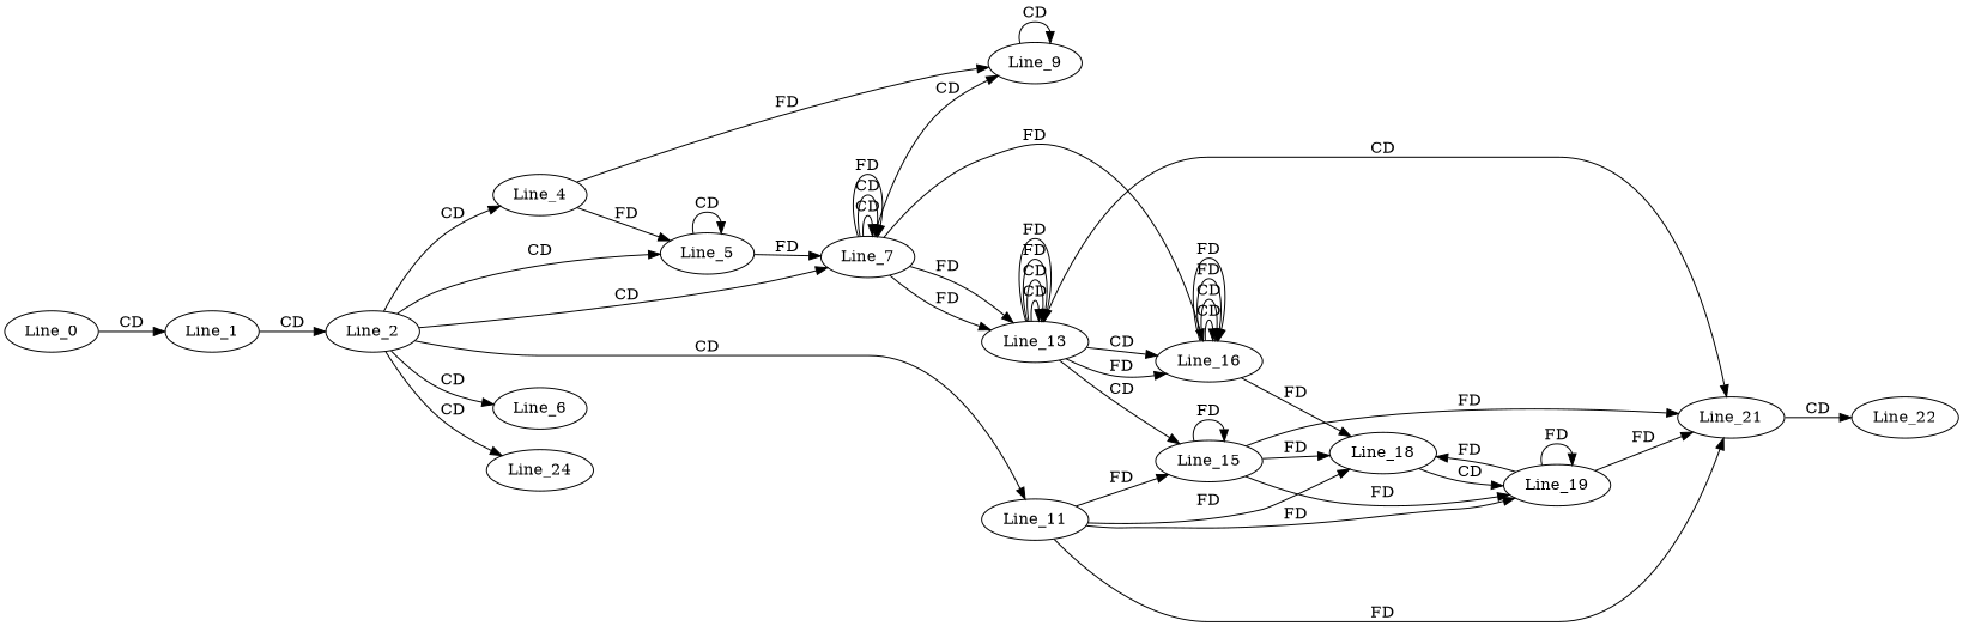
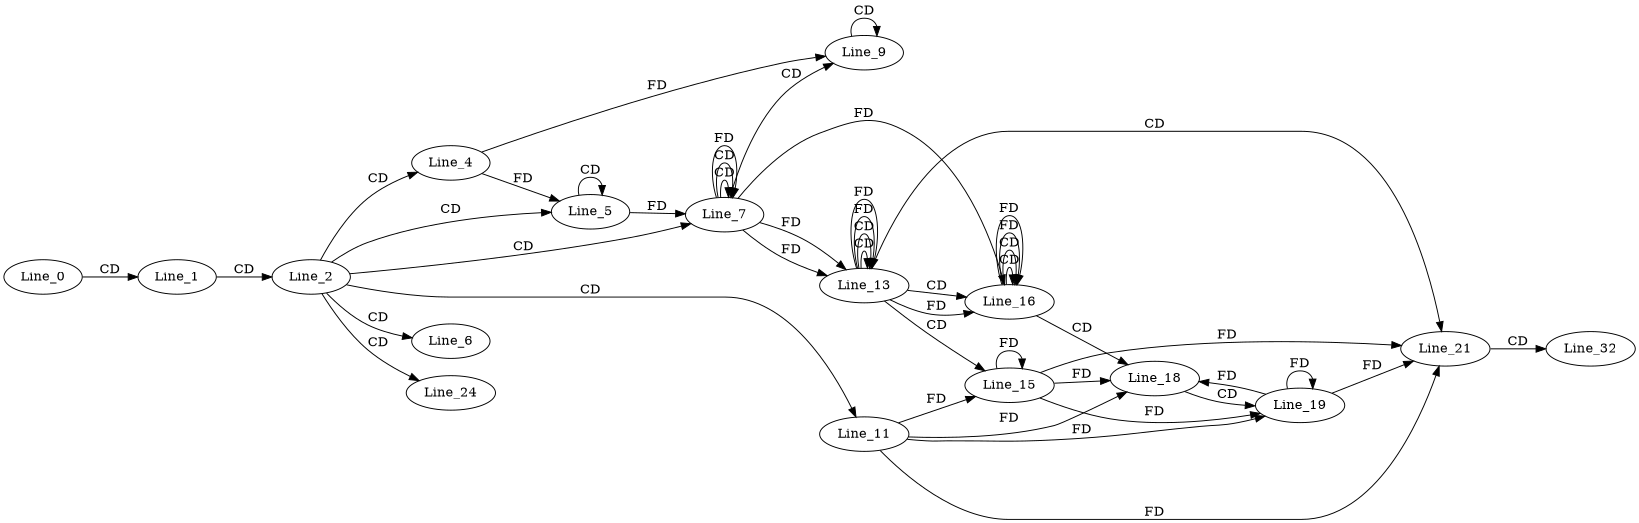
  digraph {
    rankdir=LR
    Line_0
    Line_1
    Line_2
    Line_4
    Line_5
    Line_6
    Line_7
    Line_11
    Line_24
    Line_9
    Line_13
    Line_16
    Line_15
    Line_18
    Line_19
    Line_21
-   Line_22
+   Line_22 [label=Line_32]
    Line_0 -> Line_1 [label=CD]
    Line_1 -> Line_2 [label=CD]
    Line_2 -> Line_4 [label=CD]
    Line_2 -> Line_5 [label=CD]
    Line_2 -> Line_6 [label=CD]
    Line_2 -> Line_7 [label=CD]
    Line_2 -> Line_11 [label=CD]
    Line_2 -> Line_24 [label=CD]
    Line_4 -> Line_5 [label=FD]
    Line_4 -> Line_9 [label=FD]
    Line_5 -> Line_5 [label=CD]
    Line_5 -> Line_7 [label=FD]
    Line_7 -> Line_7 [label=CD]
    Line_7 -> Line_7 [label=CD]
    Line_7 -> Line_7 [label=FD]
    Line_7 -> Line_9 [label=CD]
    Line_7 -> Line_13 [label=FD]
    Line_7 -> Line_13 [label=FD]
    Line_7 -> Line_16 [label=FD]
    Line_11 -> Line_15 [label=FD]
    Line_11 -> Line_18 [label=FD]
    Line_11 -> Line_19 [label=FD]
    Line_11 -> Line_21 [label=FD]
    Line_9 -> Line_9 [label=CD]
    Line_13 -> Line_13 [label=CD]
    Line_13 -> Line_13 [label=CD]
    Line_13 -> Line_13 [label=FD]
    Line_13 -> Line_13 [label=FD]
    Line_13 -> Line_16 [label=CD]
    Line_13 -> Line_16 [label=FD]
    Line_13 -> Line_15 [label=CD]
    Line_13 -> Line_21 [label=CD]
    Line_16 -> Line_16 [label=CD]
    Line_16 -> Line_16 [label=CD]
    Line_16 -> Line_16 [label=FD]
    Line_16 -> Line_16 [label=FD]
-   Line_16 -> Line_18 [label=FD]
+   Line_16 -> Line_18 [label=CD]
    Line_15 -> Line_15 [label=FD]
    Line_15 -> Line_18 [label=FD]
    Line_15 -> Line_19 [label=FD]
    Line_15 -> Line_21 [label=FD]
    Line_18 -> Line_19 [label=CD]
    Line_19 -> Line_18 [label=FD]
    Line_19 -> Line_19 [label=FD]
    Line_19 -> Line_21 [label=FD]
    Line_21 -> Line_22 [label=CD]
  }
